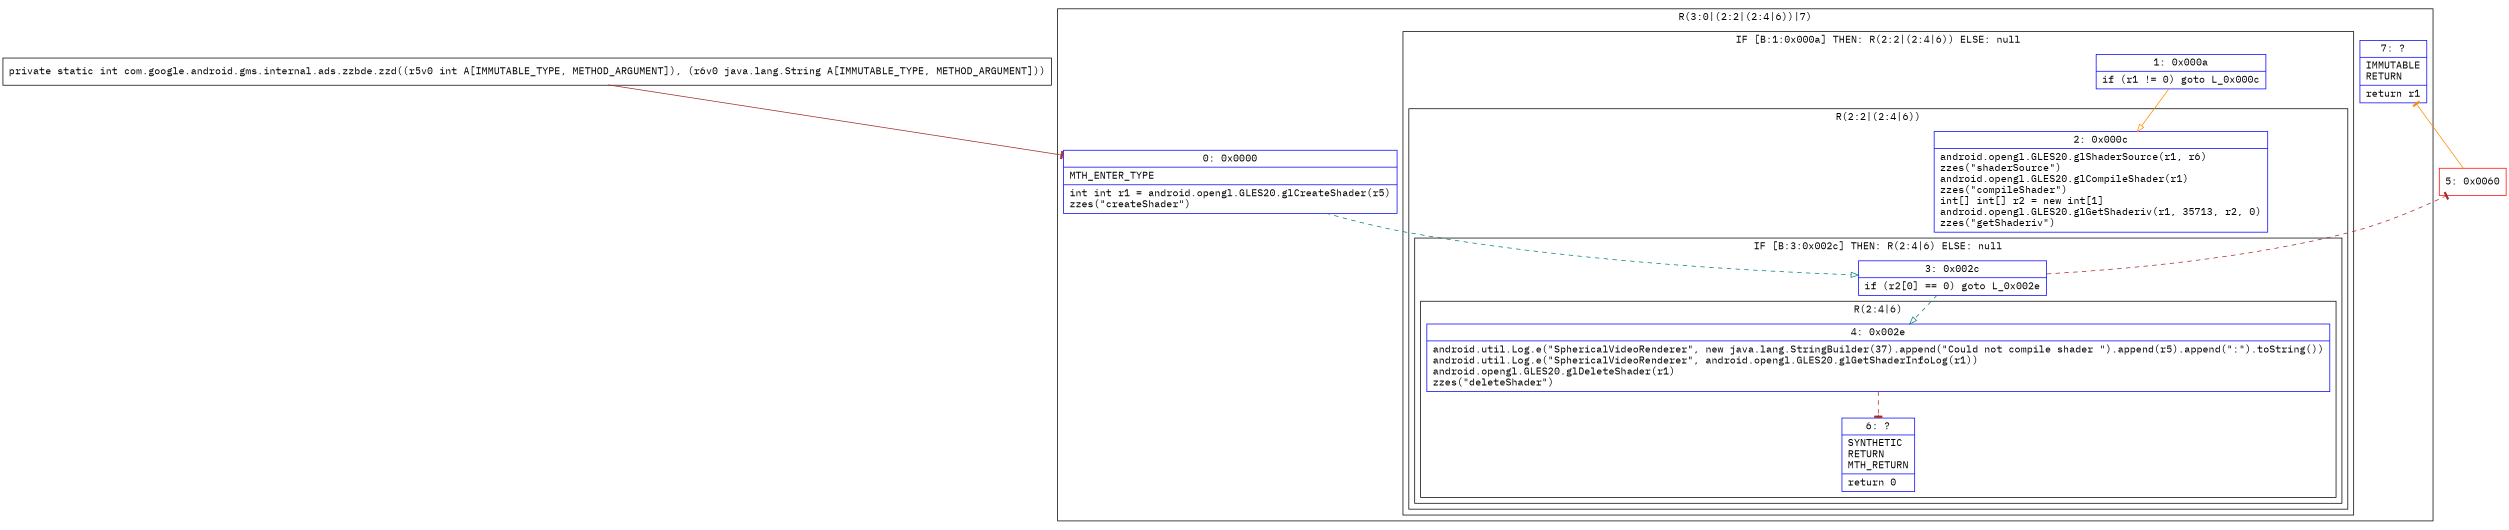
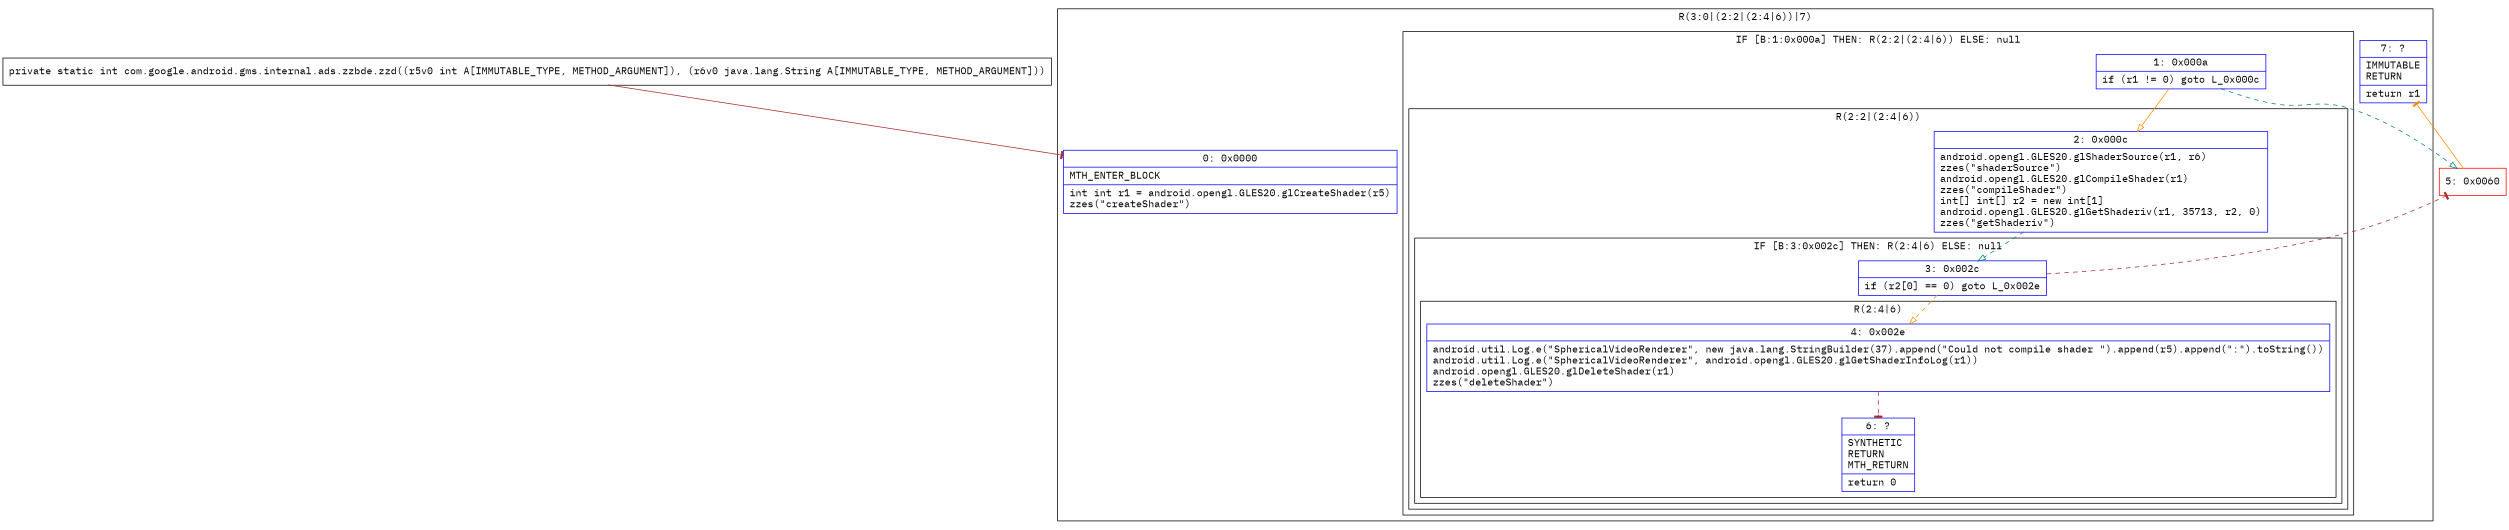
  digraph {
    fontname="IBM Plex Mono"
    node [color=blue fontname="IBM Plex Mono" shape=record]
    edge [arrowhead=tee color=brown fontname="IBM Plex Mono" style=dashed]
    n1 [label="{4\:\ 0x002e|android.util.Log.e(\"SphericalVideoRenderer\", new java.lang.StringBuilder(37).append(\"Could not compile shader \").append(r5).append(\":\").toString())\landroid.util.Log.e(\"SphericalVideoRenderer\", android.opengl.GLES20.glGetShaderInfoLog(r1))\landroid.opengl.GLES20.glDeleteShader(r1)\lzzes(\"deleteShader\")\l}"]
    n2 [label="{6\:\ ?|SYNTHETIC\lRETURN\lMTH_RETURN\l|return 0\l}"]
    n3 [label="{3\:\ 0x002c|if (r2[0] == 0) goto L_0x002e\l}"]
    n4 [label="{2\:\ 0x000c|android.opengl.GLES20.glShaderSource(r1, r6)\lzzes(\"shaderSource\")\landroid.opengl.GLES20.glCompileShader(r1)\lzzes(\"compileShader\")\lint[] int[] r2 = new int[1]\landroid.opengl.GLES20.glGetShaderiv(r1, 35713, r2, 0)\lzzes(\"getShaderiv\")\l}"]
    n5 [label="{1\:\ 0x000a|if (r1 != 0) goto L_0x000c\l}"]
-   n6 [label="{0\:\ 0x0000|MTH_ENTER_TYPE\l|int int r1 = android.opengl.GLES20.glCreateShader(r5)\lzzes(\"createShader\")\l}"]
+   n6 [label="{0\:\ 0x0000|MTH_ENTER_BLOCK\l|int int r1 = android.opengl.GLES20.glCreateShader(r5)\lzzes(\"createShader\")\l}"]
    n7 [label="{7\:\ ?|IMMUTABLE\lRETURN\l|return r1\l}"]
    n8 [color=red label="{5\:\ 0x0060}"]
    n9 [label="{private static int com.google.android.gms.internal.ads.zzbde.zzd((r5v0 int A[IMMUTABLE_TYPE, METHOD_ARGUMENT]), (r6v0 java.lang.String A[IMMUTABLE_TYPE, METHOD_ARGUMENT])) }" color=""]
    subgraph cluster_1 {
      label="R(3:0|(2:2|(2:4|6))|7)"
      n6
      n7
      subgraph cluster_2 {
        label="IF [B:1:0x000a] THEN: R(2:2|(2:4|6)) ELSE: null"
        n5
        subgraph cluster_3 {
          label="R(2:2|(2:4|6))"
          n4
          subgraph cluster_4 {
            label="IF [B:3:0x002c] THEN: R(2:4|6) ELSE: null"
            n3
            subgraph cluster_5 {
              label="R(2:4|6)"
              n1
              n2
            }
          }
        }
      }
    }
    n1 -> n2
-   n3 -> n1 [arrowhead=onormal color=teal]
+   n3 -> n1 [arrowhead=onormal color=darkorange]
    n3 -> n8
-   n6 -> n3 [arrowhead=onormal color=teal]
+   n4 -> n3 [arrowhead=onormal color=teal]
    n5 -> n4 [arrowhead=onormal color=darkorange style=solid]
+   n5 -> n8 [arrowhead=onormal color=teal]
    n8 -> n7 [color=darkorange style=solid]
    n9 -> n6 [style=solid]
  }
